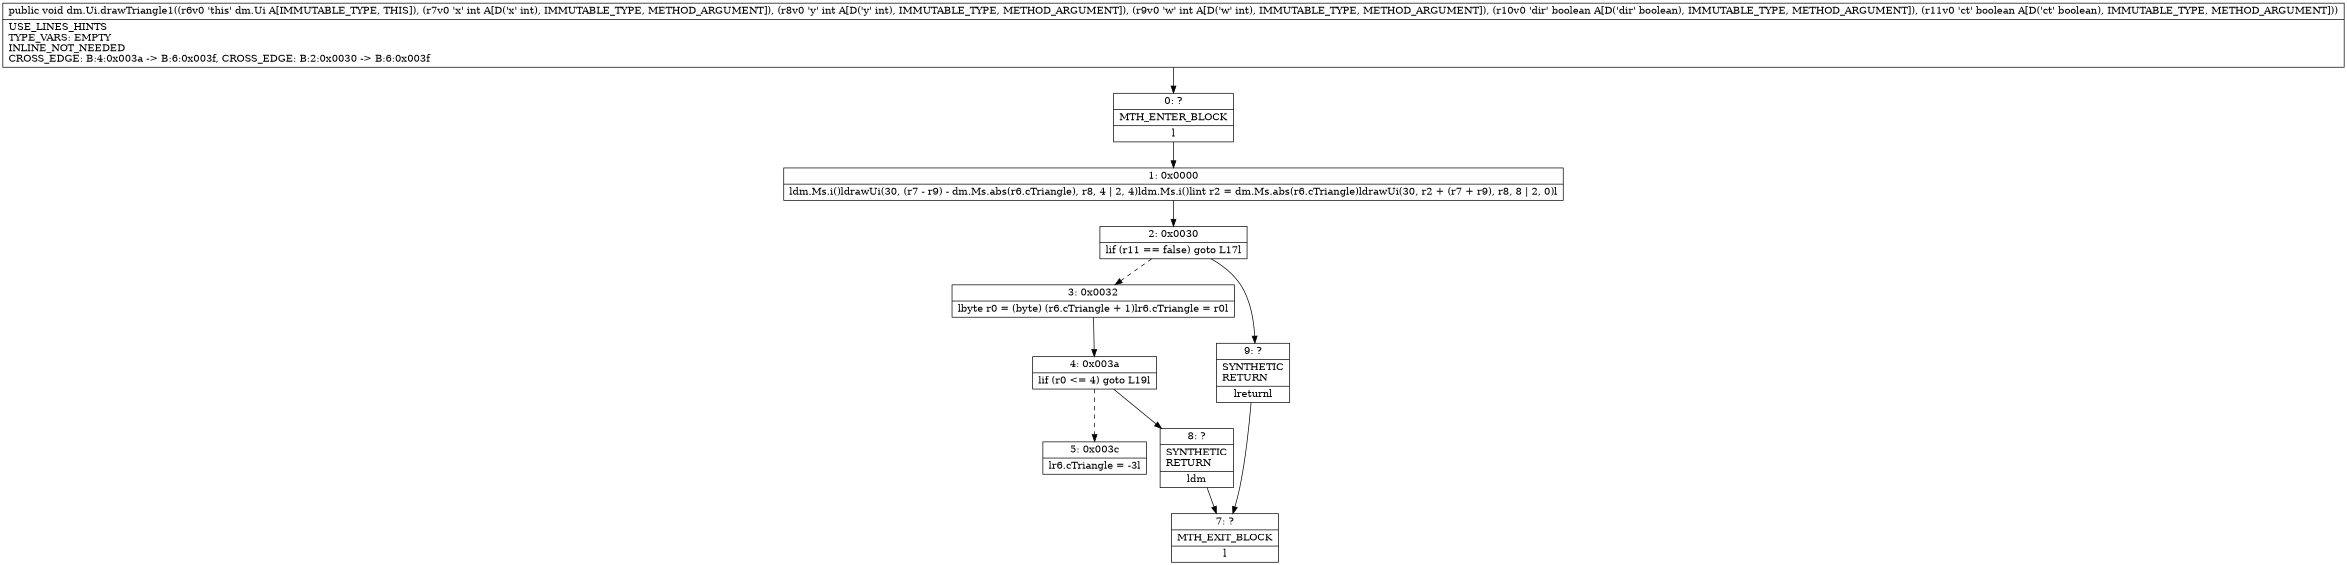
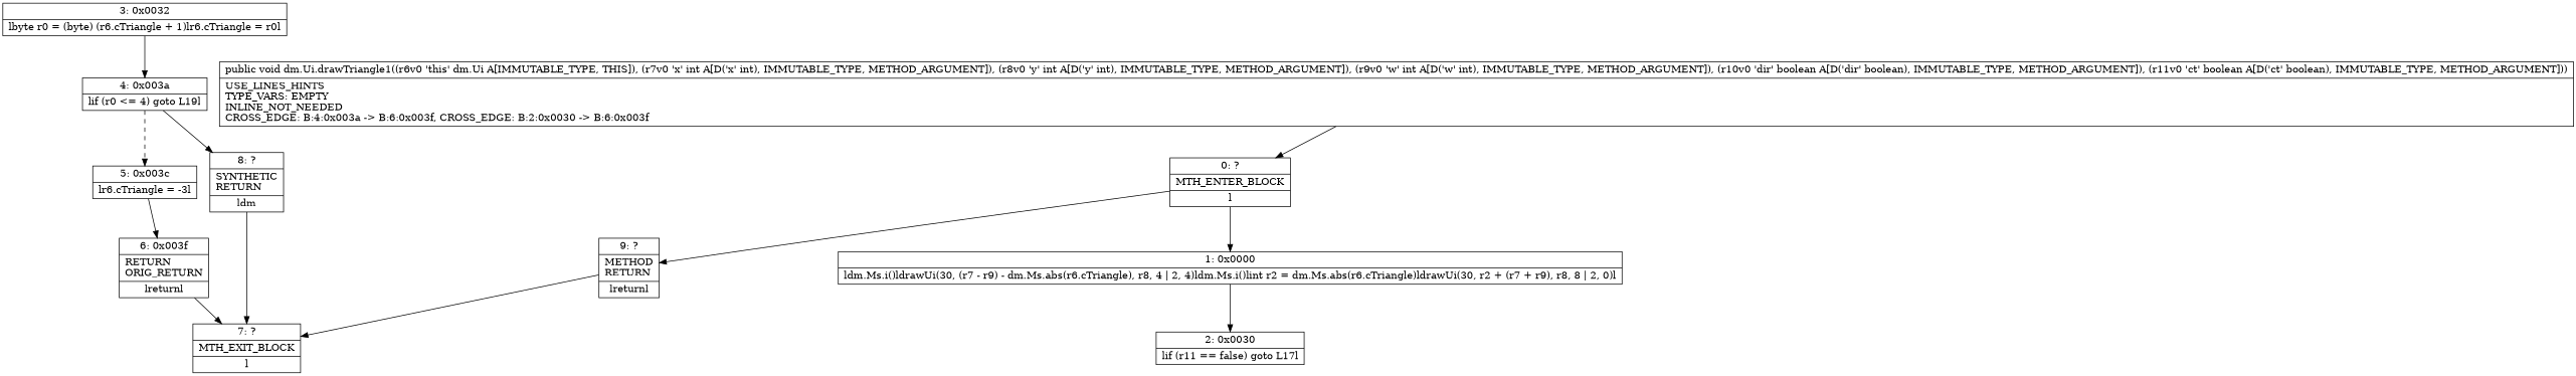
  digraph {
    node [shape=record]
    n1 [label="{0\:\ ?|MTH_ENTER_BLOCK\l|l}"]
    n2 [label="{1\:\ 0x0000|ldm.Ms.i()ldrawUi(30, (r7 \- r9) \- dm.Ms.abs(r6.cTriangle), r8, 4 \| 2, 4)ldm.Ms.i()lint r2 = dm.Ms.abs(r6.cTriangle)ldrawUi(30, r2 + (r7 + r9), r8, 8 \| 2, 0)l}"]
    n3 [label="{2\:\ 0x0030|lif (r11 == false) goto L17l}"]
    n4 [label="{3\:\ 0x0032|lbyte r0 = (byte) (r6.cTriangle + 1)lr6.cTriangle = r0l}"]
-   n5 [label="{9\:\ ?|SYNTHETIC\lRETURN\l|lreturnl}"]
+   n5 [label="{9\:\ ?|METHOD\lRETURN\l|lreturnl}"]
    n6 [label="{4\:\ 0x003a|lif (r0 \<= 4) goto L19l}"]
    n7 [label="{7\:\ ?|MTH_EXIT_BLOCK\l|l}"]
    n8 [label="{5\:\ 0x003c|lr6.cTriangle = \-3l}"]
    n9 [label="{8\:\ ?|SYNTHETIC\lRETURN\l|ldm}"]
+   n10 [label="{6\:\ 0x003f|RETURN\lORIG_RETURN\l|lreturnl}"]
    n11 [label="{public void dm.Ui.drawTriangle1((r6v0 'this' dm.Ui A[IMMUTABLE_TYPE, THIS]), (r7v0 'x' int A[D('x' int), IMMUTABLE_TYPE, METHOD_ARGUMENT]), (r8v0 'y' int A[D('y' int), IMMUTABLE_TYPE, METHOD_ARGUMENT]), (r9v0 'w' int A[D('w' int), IMMUTABLE_TYPE, METHOD_ARGUMENT]), (r10v0 'dir' boolean A[D('dir' boolean), IMMUTABLE_TYPE, METHOD_ARGUMENT]), (r11v0 'ct' boolean A[D('ct' boolean), IMMUTABLE_TYPE, METHOD_ARGUMENT]))  | USE_LINES_HINTS\lTYPE_VARS: EMPTY\lINLINE_NOT_NEEDED\lCROSS_EDGE: B:4:0x003a \-\> B:6:0x003f, CROSS_EDGE: B:2:0x0030 \-\> B:6:0x003f\l}"]
    n1 -> n2
    n2 -> n3
-   n3 -> n4 [style=dashed]
-   n3 -> n5
+   n1 -> n5
    n4 -> n6
    n5 -> n7
    n6 -> n8 [style=dashed]
    n6 -> n9
+   n8 -> n10
    n9 -> n7
+   n10 -> n7
    n11 -> n1
  }
